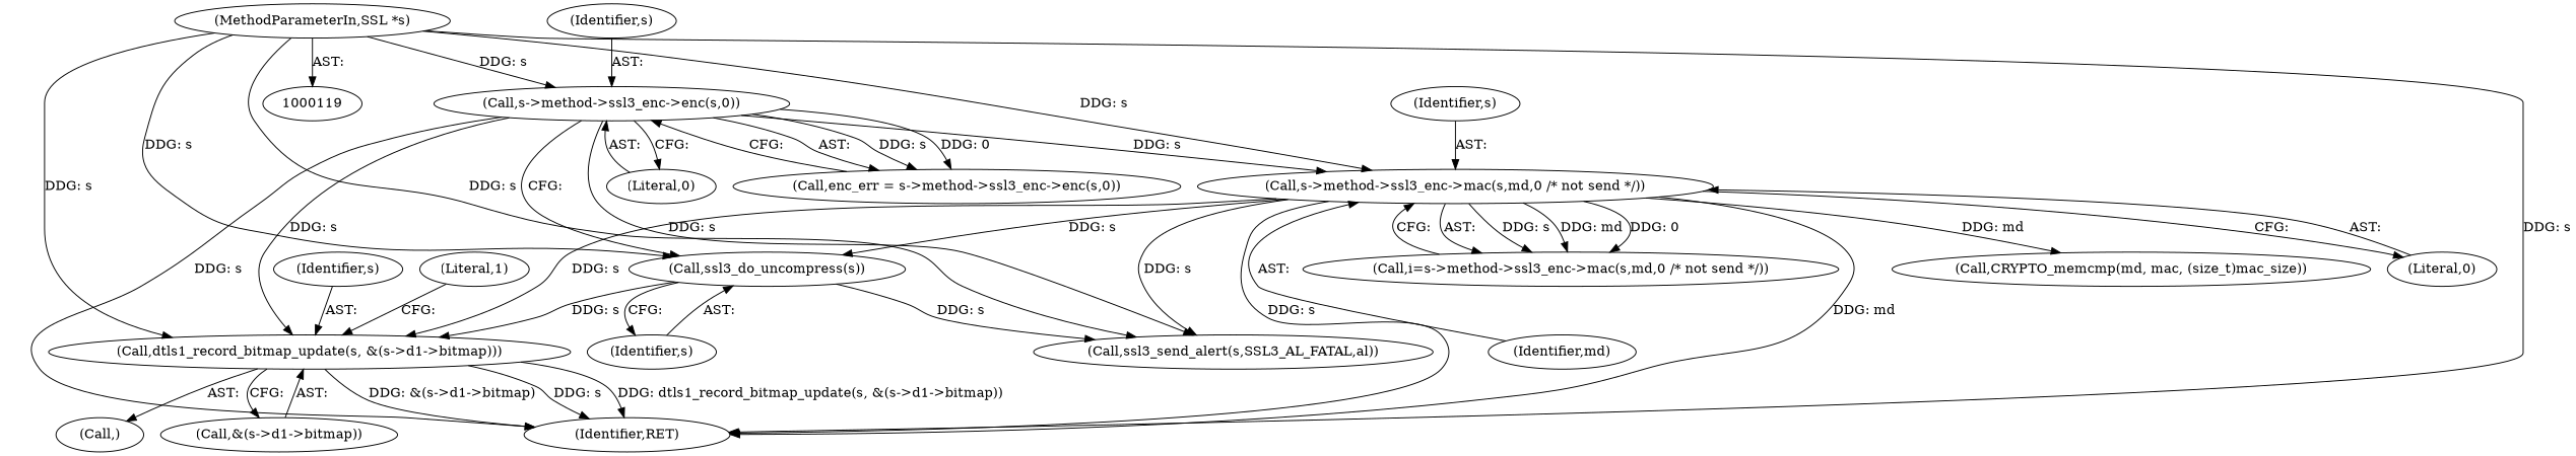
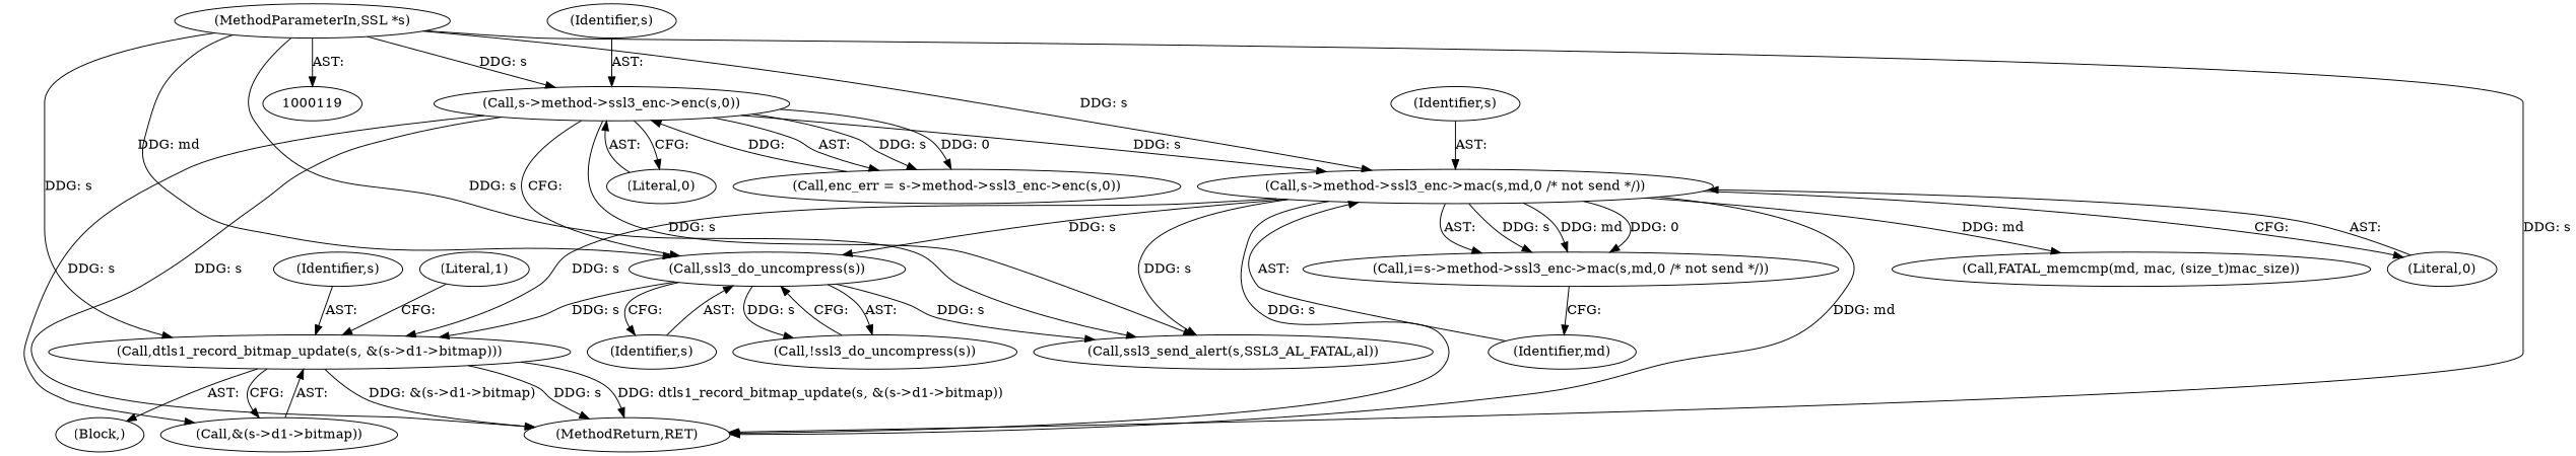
  digraph {
    n1 [label="(Call,dtls1_record_bitmap_update(s, &(s->d1->bitmap)))"]
-   n2 [label="(Identifier,RET)"]
-   n3 [label="(Call,)"]
+   n2 [label="(MethodReturn,RET)"]
+   n3 [label="(Block,)"]
    n4 [label="(Call,&(s->d1->bitmap))"]
    n5 [label="(Call,ssl3_do_uncompress(s))"]
    n6 [label="(Call,ssl3_send_alert(s,SSL3_AL_FATAL,al))"]
+   n7 [label="(Call,!ssl3_do_uncompress(s))"]
    n8 [label="(Identifier,s)"]
    n9 [label="(Call,s->method->ssl3_enc->mac(s,md,0 /* not send */))"]
    n10 [label="(Call,i=s->method->ssl3_enc->mac(s,md,0 /* not send */))"]
-   n11 [label="(Call,CRYPTO_memcmp(md, mac, (size_t)mac_size))"]
+   n11 [label="(Call,FATAL_memcmp(md, mac, (size_t)mac_size))"]
    n12 [label="(Literal,0)"]
    n13 [label="(Call,s->method->ssl3_enc->enc(s,0))"]
    n14 [label="(Literal,0)"]
    n15 [label="(Call,enc_err = s->method->ssl3_enc->enc(s,0))"]
    n16 [label="(MethodParameterIn,SSL *s)"]
    1000119
    n18 [label="(Identifier,s)"]
    n19 [label="(Identifier,s)"]
    n20 [label="(Literal,1)"]
    n21 [label="(Identifier,s)"]
    n22 [label="(Identifier,md)"]
    n1 -> n2 [label="DDG: dtls1_record_bitmap_update(s, &(s->d1->bitmap))"]
    n1 -> n2 [label="DDG: &(s->d1->bitmap)"]
    n1 -> n2 [label="DDG: s"]
    n1 -> n3 [label="AST: "]
    n1 -> n4 [label="CFG: "]
    n4 -> n1 [label="AST: "]
    n5 -> n1 [label="DDG: s"]
    n5 -> n6 [label="DDG: s"]
+   n5 -> n7 [label="AST: "]
+   n5 -> n7 [label="DDG: s"]
    n5 -> n8 [label="CFG: "]
+   n7 -> n5 [label="CFG: "]
    n8 -> n5 [label="AST: "]
    n9 -> n1 [label="DDG: s"]
    n9 -> n2 [label="DDG: md"]
    n9 -> n2 [label="DDG: s"]
    n9 -> n5 [label="DDG: s"]
    n9 -> n6 [label="DDG: s"]
    n9 -> n10 [label="AST: "]
    n9 -> n10 [label="DDG: s"]
    n9 -> n10 [label="DDG: md"]
    n9 -> n10 [label="DDG: 0"]
    n9 -> n11 [label="DDG: md"]
    n9 -> n12 [label="CFG: "]
-   n10 -> n9 [label="CFG: "]
+   n10 -> n22 [label="CFG: "]
    n12 -> n9 [label="AST: "]
-   n13 -> n1 [label="DDG: s"]
+   n13 -> n4 [label="DDG: s"]
    n13 -> n2 [label="DDG: s"]
    n13 -> n5 [label="CFG: "]
    n13 -> n6 [label="DDG: s"]
    n13 -> n9 [label="DDG: s"]
    n13 -> n14 [label="CFG: "]
    n13 -> n15 [label="AST: "]
    n13 -> n15 [label="DDG: s"]
    n13 -> n15 [label="DDG: 0"]
    n14 -> n13 [label="AST: "]
-   n15 -> n13 [label="CFG: "]
+   n15 -> n13 [label="DDG: "]
    n16 -> n1 [label="DDG: s"]
    n16 -> n2 [label="DDG: s"]
-   n16 -> n5 [label="DDG: s"]
+   n16 -> n5 [label="DDG: md"]
    n16 -> n6 [label="DDG: s"]
    n16 -> n9 [label="DDG: s"]
    n16 -> n13 [label="DDG: s"]
    n16 -> 1000119 [label="AST: "]
    n18 -> n9 [label="AST: "]
    n19 -> n13 [label="AST: "]
    n20 -> n1 [label="CFG: "]
    n21 -> n1 [label="AST: "]
    n22 -> n9 [label="AST: "]
  }
